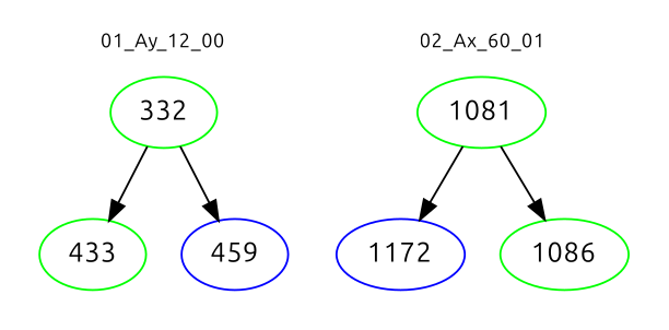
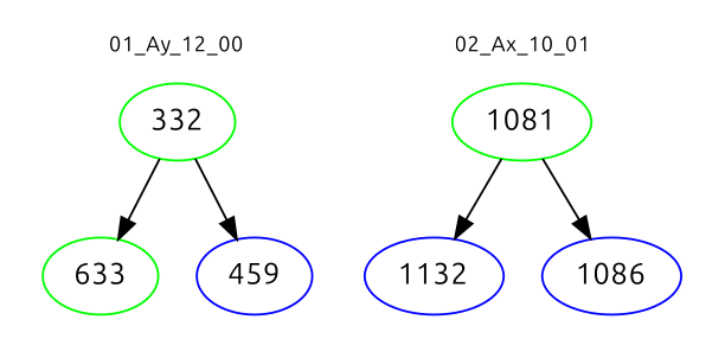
  digraph {
    fontname=Ubuntu
    node [color=green fontname=Ubuntu]
    edge [color=black fontname=Ubuntu]
    n1 [label=332]
-   n2 [label=433]
+   n2 [label=633]
    n3 [color=blue label=459]
    n4 [label=1081]
-   n5 [color=blue label=1172]
-   n6 [label=1086]
+   n5 [color=blue label=1132]
+   n6 [color=blue label=1086]
    subgraph cluster_1 {
      color=white
      fontsize=10
      label="01_Ay_12_00"
      n1
      n2
      n3
    }
    subgraph cluster_2 {
      color=white
      fontsize=10
-     label="02_Ax_60_01"
+     label="02_Ax_10_01"
      n4
      n5
      n6
    }
    n1 -> n2
    n1 -> n3
    n4 -> n5
    n4 -> n6
  }
